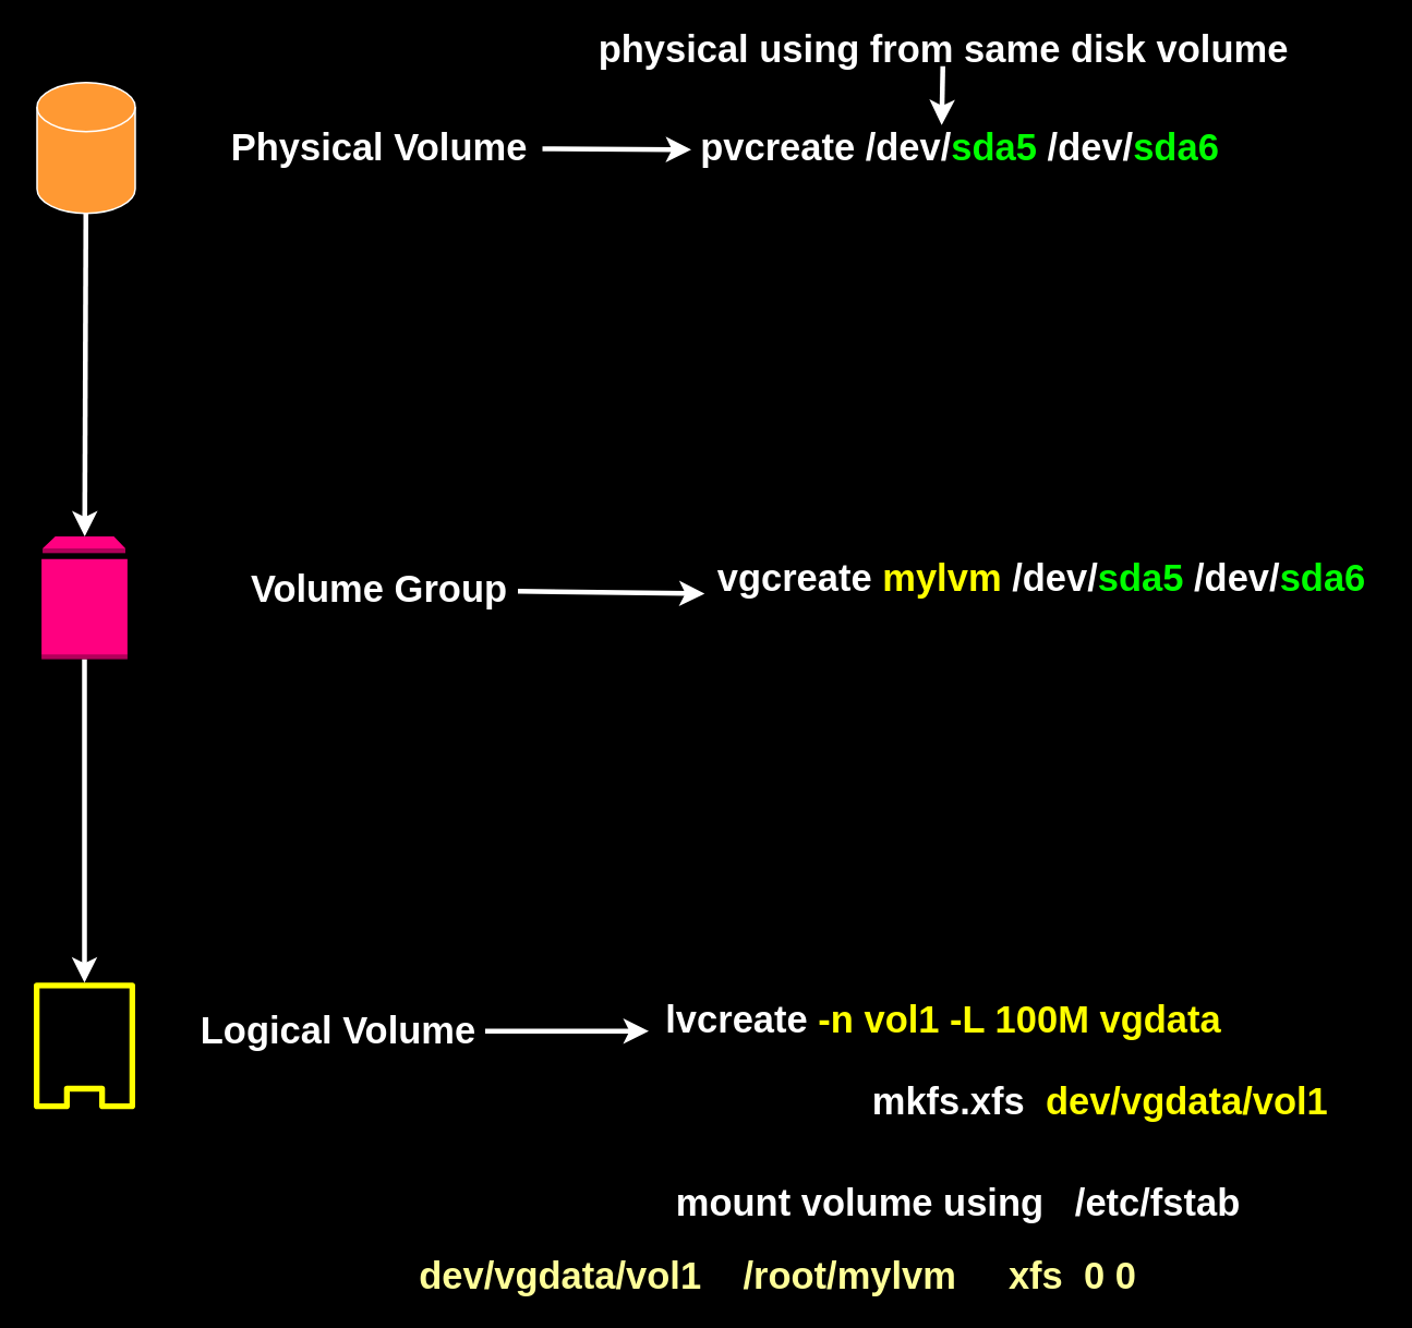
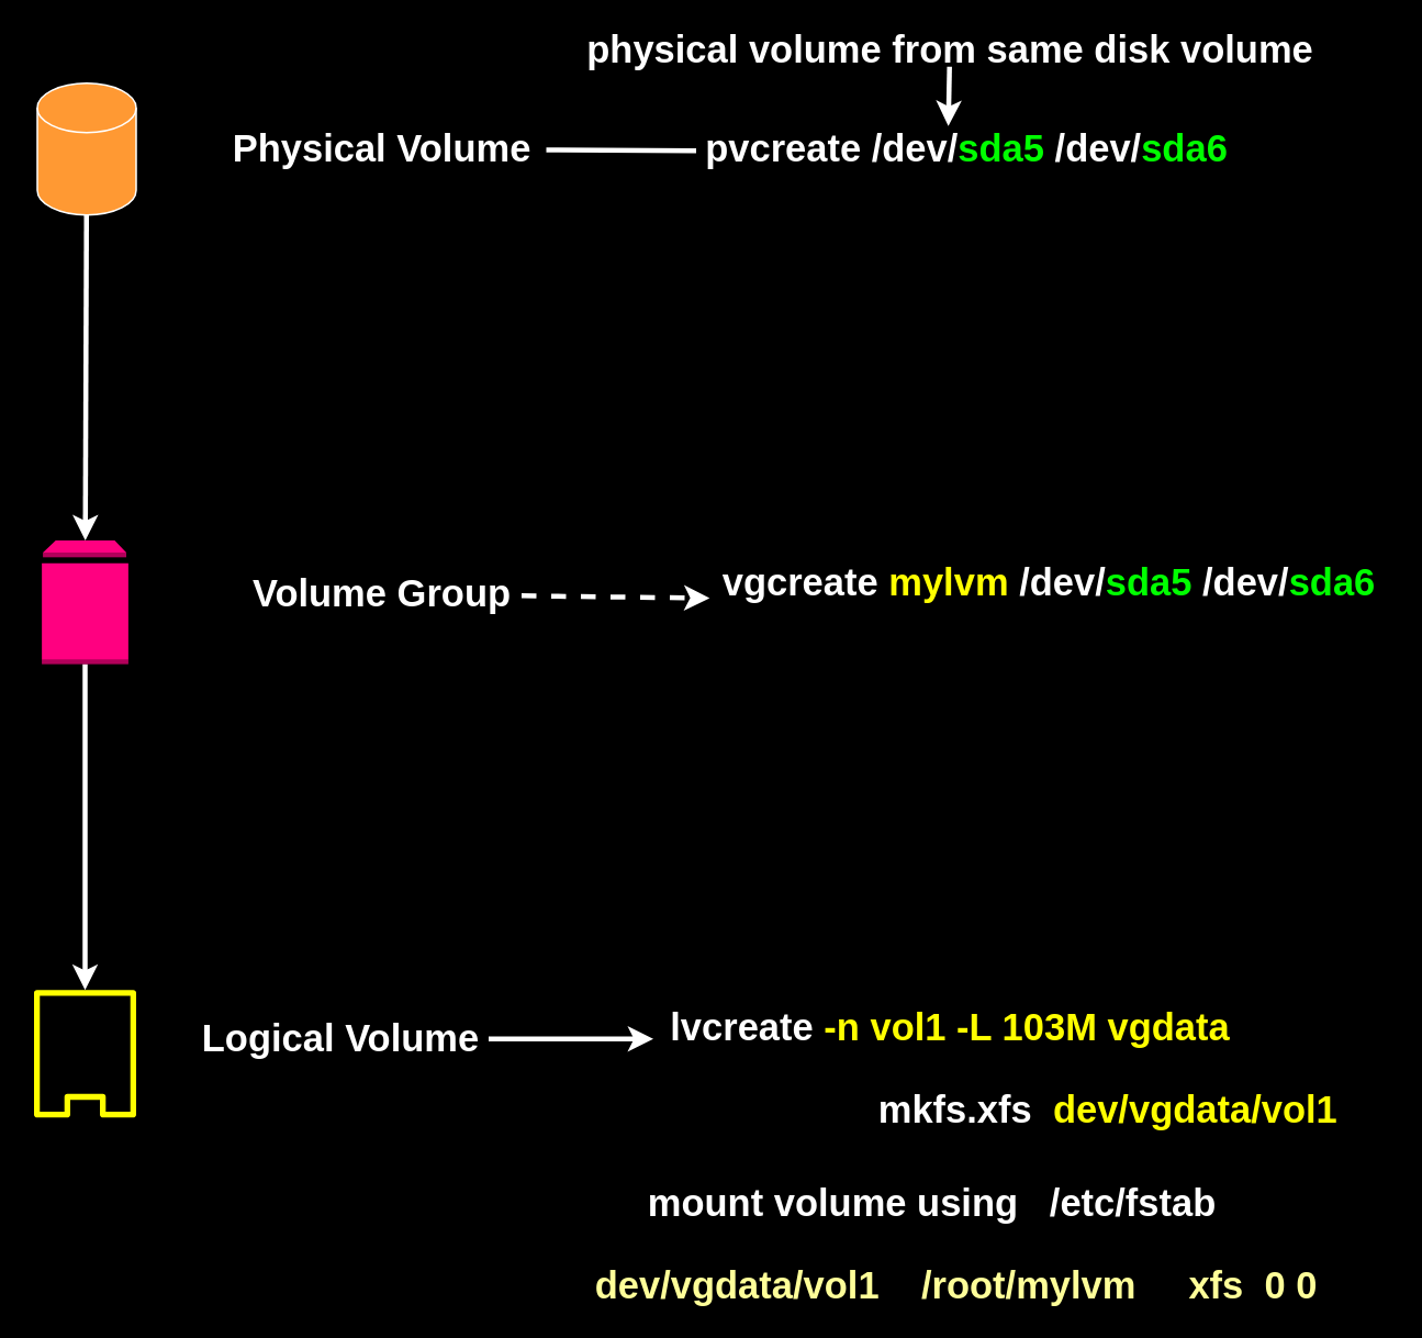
  <mxCell id="0" />
  <mxCell id="1" parent="0" />
  <mxCell id="2" style="edgeStyle=none;rounded=0;orthogonalLoop=1;jettySize=auto;html=1;strokeColor=#FFFFFF;strokeWidth=3;" edge="1" parent="1" source="3" target="7"><mxGeometry relative="1" as="geometry" /></mxCell>
  <mxCell id="3" value="" style="shape=cylinder3;whiteSpace=wrap;html=1;boundedLbl=1;backgroundOutline=1;size=15;fillColor=#FF9933;strokeColor=#FFFFFF;" vertex="1" parent="1"><mxGeometry x="22" y="50" width="60" height="80" as="geometry" /></mxCell>
- <mxCell id="4" style="edgeStyle=none;rounded=0;orthogonalLoop=1;jettySize=auto;html=1;entryX=0.003;entryY=0.35;entryDx=0;entryDy=0;entryPerimeter=0;strokeColor=#FFFFFF;strokeWidth=3;" edge="1" parent="1" source="5" target="13"><mxGeometry relative="1" as="geometry" /></mxCell>
+ <mxCell id="4" style="edgeStyle=none;rounded=0;orthogonalLoop=1;jettySize=auto;html=1;entryX=0.003;entryY=0.35;entryDx=0;entryDy=0;entryPerimeter=0;strokeColor=#FFFFFF;strokeWidth=3;endArrow=none;" edge="1" parent="1" source="5" target="13"><mxGeometry relative="1" as="geometry" /></mxCell>
  <mxCell id="5" value="&lt;b&gt;&lt;font style=&quot;font-size: 23px&quot; color=&quot;#ffffff&quot;&gt;Physical Volume&lt;/font&gt;&lt;/b&gt;" style="text;html=1;resizable=0;autosize=1;align=center;verticalAlign=middle;points=[];fillColor=none;strokeColor=none;rounded=0;" vertex="1" parent="1"><mxGeometry x="131" y="80" width="200" height="20" as="geometry" /></mxCell>
  <mxCell id="6" style="edgeStyle=none;rounded=0;orthogonalLoop=1;jettySize=auto;html=1;strokeColor=#FFFFFF;strokeWidth=3;" edge="1" parent="1" source="7" target="10"><mxGeometry relative="1" as="geometry" /></mxCell>
  <mxCell id="7" value="" style="outlineConnect=0;dashed=0;verticalLabelPosition=bottom;verticalAlign=top;align=center;html=1;shape=mxgraph.aws3.volume;gradientColor=none;strokeColor=#FFFFFF;fillColor=#FF0080;" vertex="1" parent="1"><mxGeometry x="24.75" y="327.5" width="52.5" height="75" as="geometry" /></mxCell>
- <mxCell id="8" style="edgeStyle=none;rounded=0;orthogonalLoop=1;jettySize=auto;html=1;entryX=-0.002;entryY=0.563;entryDx=0;entryDy=0;entryPerimeter=0;strokeColor=#FFFFFF;strokeWidth=3;" edge="1" parent="1" source="9" target="18"><mxGeometry relative="1" as="geometry" /></mxCell>
+ <mxCell id="8" style="edgeStyle=none;rounded=0;orthogonalLoop=1;jettySize=auto;html=1;entryX=-0.002;entryY=0.563;entryDx=0;entryDy=0;entryPerimeter=0;strokeColor=#FFFFFF;strokeWidth=3;dashed=1;" edge="1" parent="1" source="9" target="18"><mxGeometry relative="1" as="geometry" /></mxCell>
  <mxCell id="9" value="&lt;font color=&quot;#ffffff&quot;&gt;&lt;span style=&quot;font-size: 23px&quot;&gt;&lt;b&gt;Volume Group&lt;/b&gt;&lt;/span&gt;&lt;/font&gt;" style="text;html=1;resizable=0;autosize=1;align=center;verticalAlign=middle;points=[];fillColor=none;strokeColor=none;rounded=0;" vertex="1" parent="1"><mxGeometry x="146" y="350" width="170" height="20" as="geometry" /></mxCell>
  <mxCell id="10" value="" style="outlineConnect=0;fontColor=#232F3E;gradientColor=none;strokeColor=none;dashed=0;verticalLabelPosition=bottom;verticalAlign=top;align=center;html=1;fontSize=12;fontStyle=0;aspect=fixed;pointerEvents=1;shape=mxgraph.aws4.non_cached_volume;fillColor=#FFFF00;" vertex="1" parent="1"><mxGeometry x="20" y="600" width="62" height="78" as="geometry" /></mxCell>
  <mxCell id="11" style="edgeStyle=none;rounded=0;orthogonalLoop=1;jettySize=auto;html=1;strokeColor=#FFFFFF;strokeWidth=3;" edge="1" parent="1" source="12" target="19"><mxGeometry relative="1" as="geometry" /></mxCell>
  <mxCell id="12" value="&lt;font color=&quot;#ffffff&quot;&gt;&lt;span style=&quot;font-size: 23px&quot;&gt;&lt;b&gt;Logical Volume&lt;/b&gt;&lt;/span&gt;&lt;/font&gt;" style="text;html=1;resizable=0;autosize=1;align=center;verticalAlign=middle;points=[];fillColor=none;strokeColor=none;rounded=0;" vertex="1" parent="1"><mxGeometry x="116" y="620" width="180" height="20" as="geometry" /></mxCell>
  <mxCell id="13" value="&lt;div&gt;&lt;span style=&quot;font-size: 23px&quot;&gt;&lt;b&gt;&lt;font color=&quot;#ffffff&quot;&gt;pvcreate /dev/&lt;/font&gt;&lt;font color=&quot;#00ff00&quot;&gt;sda5&lt;/font&gt;&lt;font color=&quot;#ffffff&quot;&gt; /dev/&lt;/font&gt;&lt;font color=&quot;#00ff00&quot;&gt;sda6&lt;/font&gt;&lt;/b&gt;&lt;/span&gt;&lt;/div&gt;&lt;div&gt;&lt;br&gt;&lt;/div&gt;" style="text;html=1;resizable=0;autosize=1;align=center;verticalAlign=middle;points=[];fillColor=none;strokeColor=none;rounded=0;" vertex="1" parent="1"><mxGeometry x="421" y="77" width="330" height="40" as="geometry" /></mxCell>
  <mxCell id="14" value="&lt;div&gt;&lt;br&gt;&lt;/div&gt;" style="text;html=1;resizable=0;autosize=1;align=center;verticalAlign=middle;points=[];fillColor=none;strokeColor=none;rounded=0;" vertex="1" parent="1"><mxGeometry x="566" y="300" width="20" height="20" as="geometry" /></mxCell>
  <mxCell id="15" style="edgeStyle=none;rounded=0;orthogonalLoop=1;jettySize=auto;html=1;entryX=0.467;entryY=-0.025;entryDx=0;entryDy=0;entryPerimeter=0;strokeColor=#FFFFFF;strokeWidth=3;" edge="1" parent="1" source="16" target="13"><mxGeometry relative="1" as="geometry" /></mxCell>
- <mxCell id="16" value="&lt;font color=&quot;#ffffff&quot;&gt;&lt;span style=&quot;font-size: 23px&quot;&gt;&lt;b&gt;physical using from same disk volume&lt;/b&gt;&lt;/span&gt;&lt;/font&gt;" style="text;html=1;resizable=0;autosize=1;align=center;verticalAlign=middle;points=[];fillColor=none;strokeColor=none;rounded=0;" vertex="1" parent="1"><mxGeometry x="346" y="20" width="460" height="20" as="geometry" /></mxCell>
+ <mxCell id="16" value="&lt;font color=&quot;#ffffff&quot;&gt;&lt;span style=&quot;font-size: 23px&quot;&gt;&lt;b&gt;physical volume from same disk volume&lt;/b&gt;&lt;/span&gt;&lt;/font&gt;" style="text;html=1;resizable=0;autosize=1;align=center;verticalAlign=middle;points=[];fillColor=none;strokeColor=none;rounded=0;" vertex="1" parent="1"><mxGeometry x="346" y="20" width="460" height="20" as="geometry" /></mxCell>
  <mxCell id="17" value="&lt;div&gt;&lt;br&gt;&lt;/div&gt;" style="text;html=1;resizable=0;autosize=1;align=center;verticalAlign=middle;points=[];fillColor=none;strokeColor=none;rounded=0;" vertex="1" parent="1"><mxGeometry x="576" y="307.5" width="20" height="20" as="geometry" /></mxCell>
  <mxCell id="18" value="&lt;div&gt;&lt;span style=&quot;font-size: 23px&quot;&gt;&lt;b&gt;&lt;font color=&quot;#ffffff&quot;&gt;vgcreate &lt;/font&gt;&lt;font color=&quot;#ffff00&quot;&gt;mylvm &lt;/font&gt;&lt;font color=&quot;#ffffff&quot;&gt;/dev/&lt;/font&gt;&lt;font color=&quot;#00ff00&quot;&gt;sda5&lt;/font&gt;&lt;font color=&quot;#ffffff&quot;&gt; /dev/&lt;/font&gt;&lt;font color=&quot;#00ff00&quot;&gt;sda6&lt;/font&gt;&lt;/b&gt;&lt;/span&gt;&lt;/div&gt;&lt;div&gt;&lt;br&gt;&lt;/div&gt;" style="text;html=1;resizable=0;autosize=1;align=center;verticalAlign=middle;points=[];fillColor=none;strokeColor=none;rounded=0;" vertex="1" parent="1"><mxGeometry x="431" y="340" width="410" height="40" as="geometry" /></mxCell>
- <mxCell id="19" value="&lt;div&gt;&lt;span style=&quot;font-size: 23px&quot;&gt;&lt;b&gt;&lt;font color=&quot;#ffffff&quot;&gt;lvcreate &lt;/font&gt;&lt;font color=&quot;#ffff00&quot;&gt;-n vol1 -L 100M vgdata&lt;/font&gt;&lt;/b&gt;&lt;/span&gt;&lt;/div&gt;&lt;div&gt;&lt;br&gt;&lt;/div&gt;" style="text;html=1;resizable=0;autosize=1;align=center;verticalAlign=middle;points=[];fillColor=none;strokeColor=none;rounded=0;" vertex="1" parent="1"><mxGeometry x="396" y="610" width="360" height="40" as="geometry" /></mxCell>
+ <mxCell id="19" value="&lt;div&gt;&lt;span style=&quot;font-size: 23px&quot;&gt;&lt;b&gt;&lt;font color=&quot;#ffffff&quot;&gt;lvcreate &lt;/font&gt;&lt;font color=&quot;#ffff00&quot;&gt;-n vol1 -L 103M vgdata&lt;/font&gt;&lt;/b&gt;&lt;/span&gt;&lt;/div&gt;&lt;div&gt;&lt;br&gt;&lt;/div&gt;" style="text;html=1;resizable=0;autosize=1;align=center;verticalAlign=middle;points=[];fillColor=none;strokeColor=none;rounded=0;" vertex="1" parent="1"><mxGeometry x="396" y="610" width="360" height="40" as="geometry" /></mxCell>
  <mxCell id="20" value="&lt;div&gt;&lt;span style=&quot;font-size: 23px&quot;&gt;&lt;b&gt;&lt;font color=&quot;#ffffff&quot;&gt;mkfs.xfs&amp;nbsp; &lt;/font&gt;&lt;font color=&quot;#ffff00&quot;&gt;dev/vgdata/vol1&lt;/font&gt;&lt;font color=&quot;#ffffff&quot;&gt;&amp;nbsp;&lt;/font&gt;&lt;/b&gt;&lt;/span&gt;&lt;/div&gt;&lt;div&gt;&lt;br&gt;&lt;/div&gt;" style="text;html=1;resizable=0;autosize=1;align=left;verticalAlign=middle;points=[];fillColor=none;strokeColor=none;rounded=0;" vertex="1" parent="1"><mxGeometry x="531" y="660" width="300" height="40" as="geometry" /></mxCell>
- <mxCell id="21" value="&lt;div&gt;&lt;font color=&quot;#ffffff&quot;&gt;&lt;span style=&quot;font-size: 23px&quot;&gt;&lt;b&gt;mount volume using&amp;nbsp; &amp;nbsp;/etc/fstab&lt;/b&gt;&lt;/span&gt;&lt;/font&gt;&lt;/div&gt;" style="text;html=1;resizable=0;autosize=1;align=left;verticalAlign=middle;points=[];fillColor=none;strokeColor=none;rounded=0;" vertex="1" parent="1"><mxGeometry x="411" y="725" width="360" height="20" as="geometry" /></mxCell>
- <mxCell id="22" value="&lt;font color=&quot;#ffff99&quot; size=&quot;1&quot;&gt;&lt;b style=&quot;font-size: 23px&quot;&gt;dev/vgdata/vol1&amp;nbsp; &amp;nbsp; /root/mylvm&amp;nbsp; &amp;nbsp; &amp;nbsp;xfs&amp;nbsp; 0 0&lt;/b&gt;&lt;/font&gt;" style="text;whiteSpace=wrap;html=1;" vertex="1" parent="1"><mxGeometry x="253.5" y="760" width="455" height="30" as="geometry" /></mxCell>
+ <mxCell id="21" value="&lt;div&gt;&lt;font color=&quot;#ffffff&quot;&gt;&lt;span style=&quot;font-size: 23px&quot;&gt;&lt;b&gt;mount volume using&amp;nbsp; &amp;nbsp;/etc/fstab&lt;/b&gt;&lt;/span&gt;&lt;/font&gt;&lt;/div&gt;" style="text;html=1;resizable=0;autosize=1;align=left;verticalAlign=middle;points=[];fillColor=none;strokeColor=none;rounded=0;" vertex="1" parent="1"><mxGeometry x="391" y="720" width="360" height="20" as="geometry" /></mxCell>
+ <mxCell id="22" value="&lt;font color=&quot;#ffff99&quot; size=&quot;1&quot;&gt;&lt;b style=&quot;font-size: 23px&quot;&gt;dev/vgdata/vol1&amp;nbsp; &amp;nbsp; /root/mylvm&amp;nbsp; &amp;nbsp; &amp;nbsp;xfs&amp;nbsp; 0 0&lt;/b&gt;&lt;/font&gt;" style="text;whiteSpace=wrap;html=1;" vertex="1" parent="1"><mxGeometry x="358.5" y="760" width="455" height="30" as="geometry" /></mxCell>
